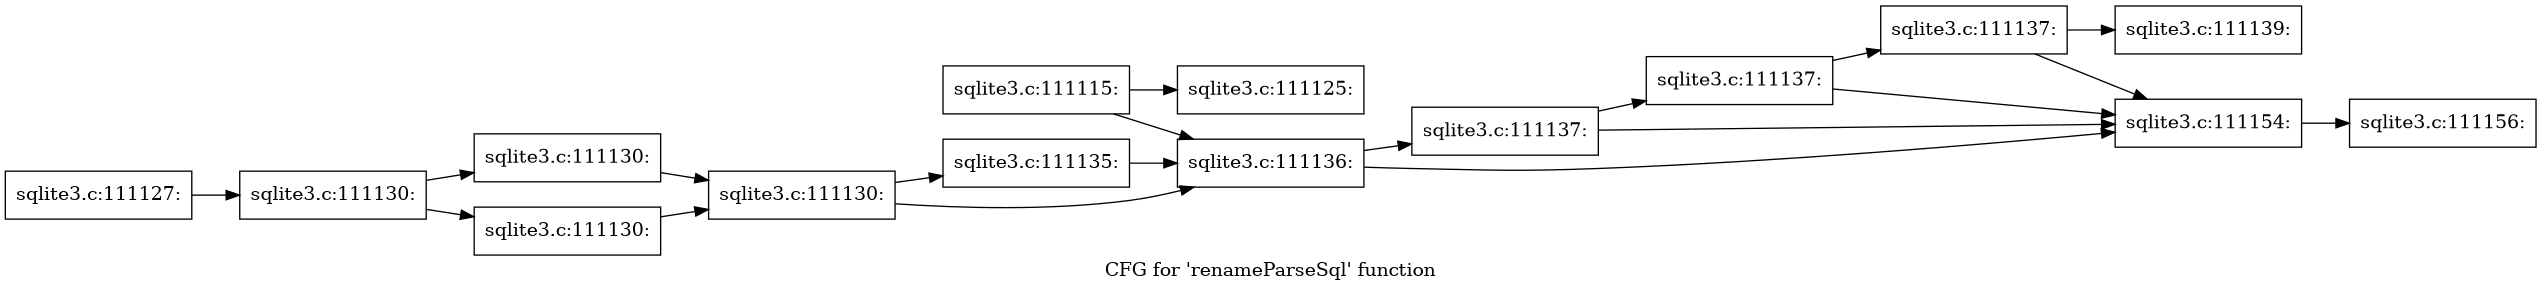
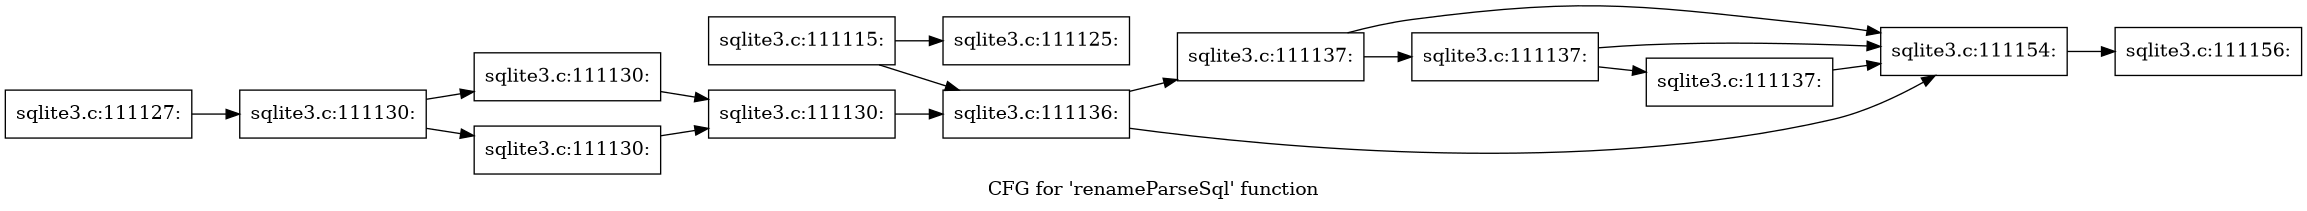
  digraph {
    label="CFG for 'renameParseSql' function"
    rankdir=LR
    node [shape=record]
    n1 [label="{sqlite3.c:111115:}"]
    n2 [label="{sqlite3.c:111125:}"]
    n3 [label="{sqlite3.c:111136:}"]
    n4 [label="{sqlite3.c:111127:}"]
    n5 [label="{sqlite3.c:111130:}"]
    n6 [label="{sqlite3.c:111156:}"]
    n7 [label="{sqlite3.c:111130:}"]
    n8 [label="{sqlite3.c:111130:}"]
    n9 [label="{sqlite3.c:111130:}"]
-   n10 [label="{sqlite3.c:111135:}"]
    n11 [label="{sqlite3.c:111137:}"]
    n12 [label="{sqlite3.c:111154:}"]
    n13 [label="{sqlite3.c:111137:}"]
    n14 [label="{sqlite3.c:111137:}"]
-   n15 [label="{sqlite3.c:111139:}"]
    n1 -> n2
    n1 -> n3
    n3 -> n11
    n3 -> n12
    n4 -> n5
    n5 -> n7
    n5 -> n8
    n7 -> n9
    n8 -> n9
    n9 -> n3
-   n9 -> n10
-   n10 -> n3
    n11 -> n12
    n11 -> n13
    n12 -> n6
    n13 -> n12
    n13 -> n14
    n14 -> n12
-   n14 -> n15
  }
